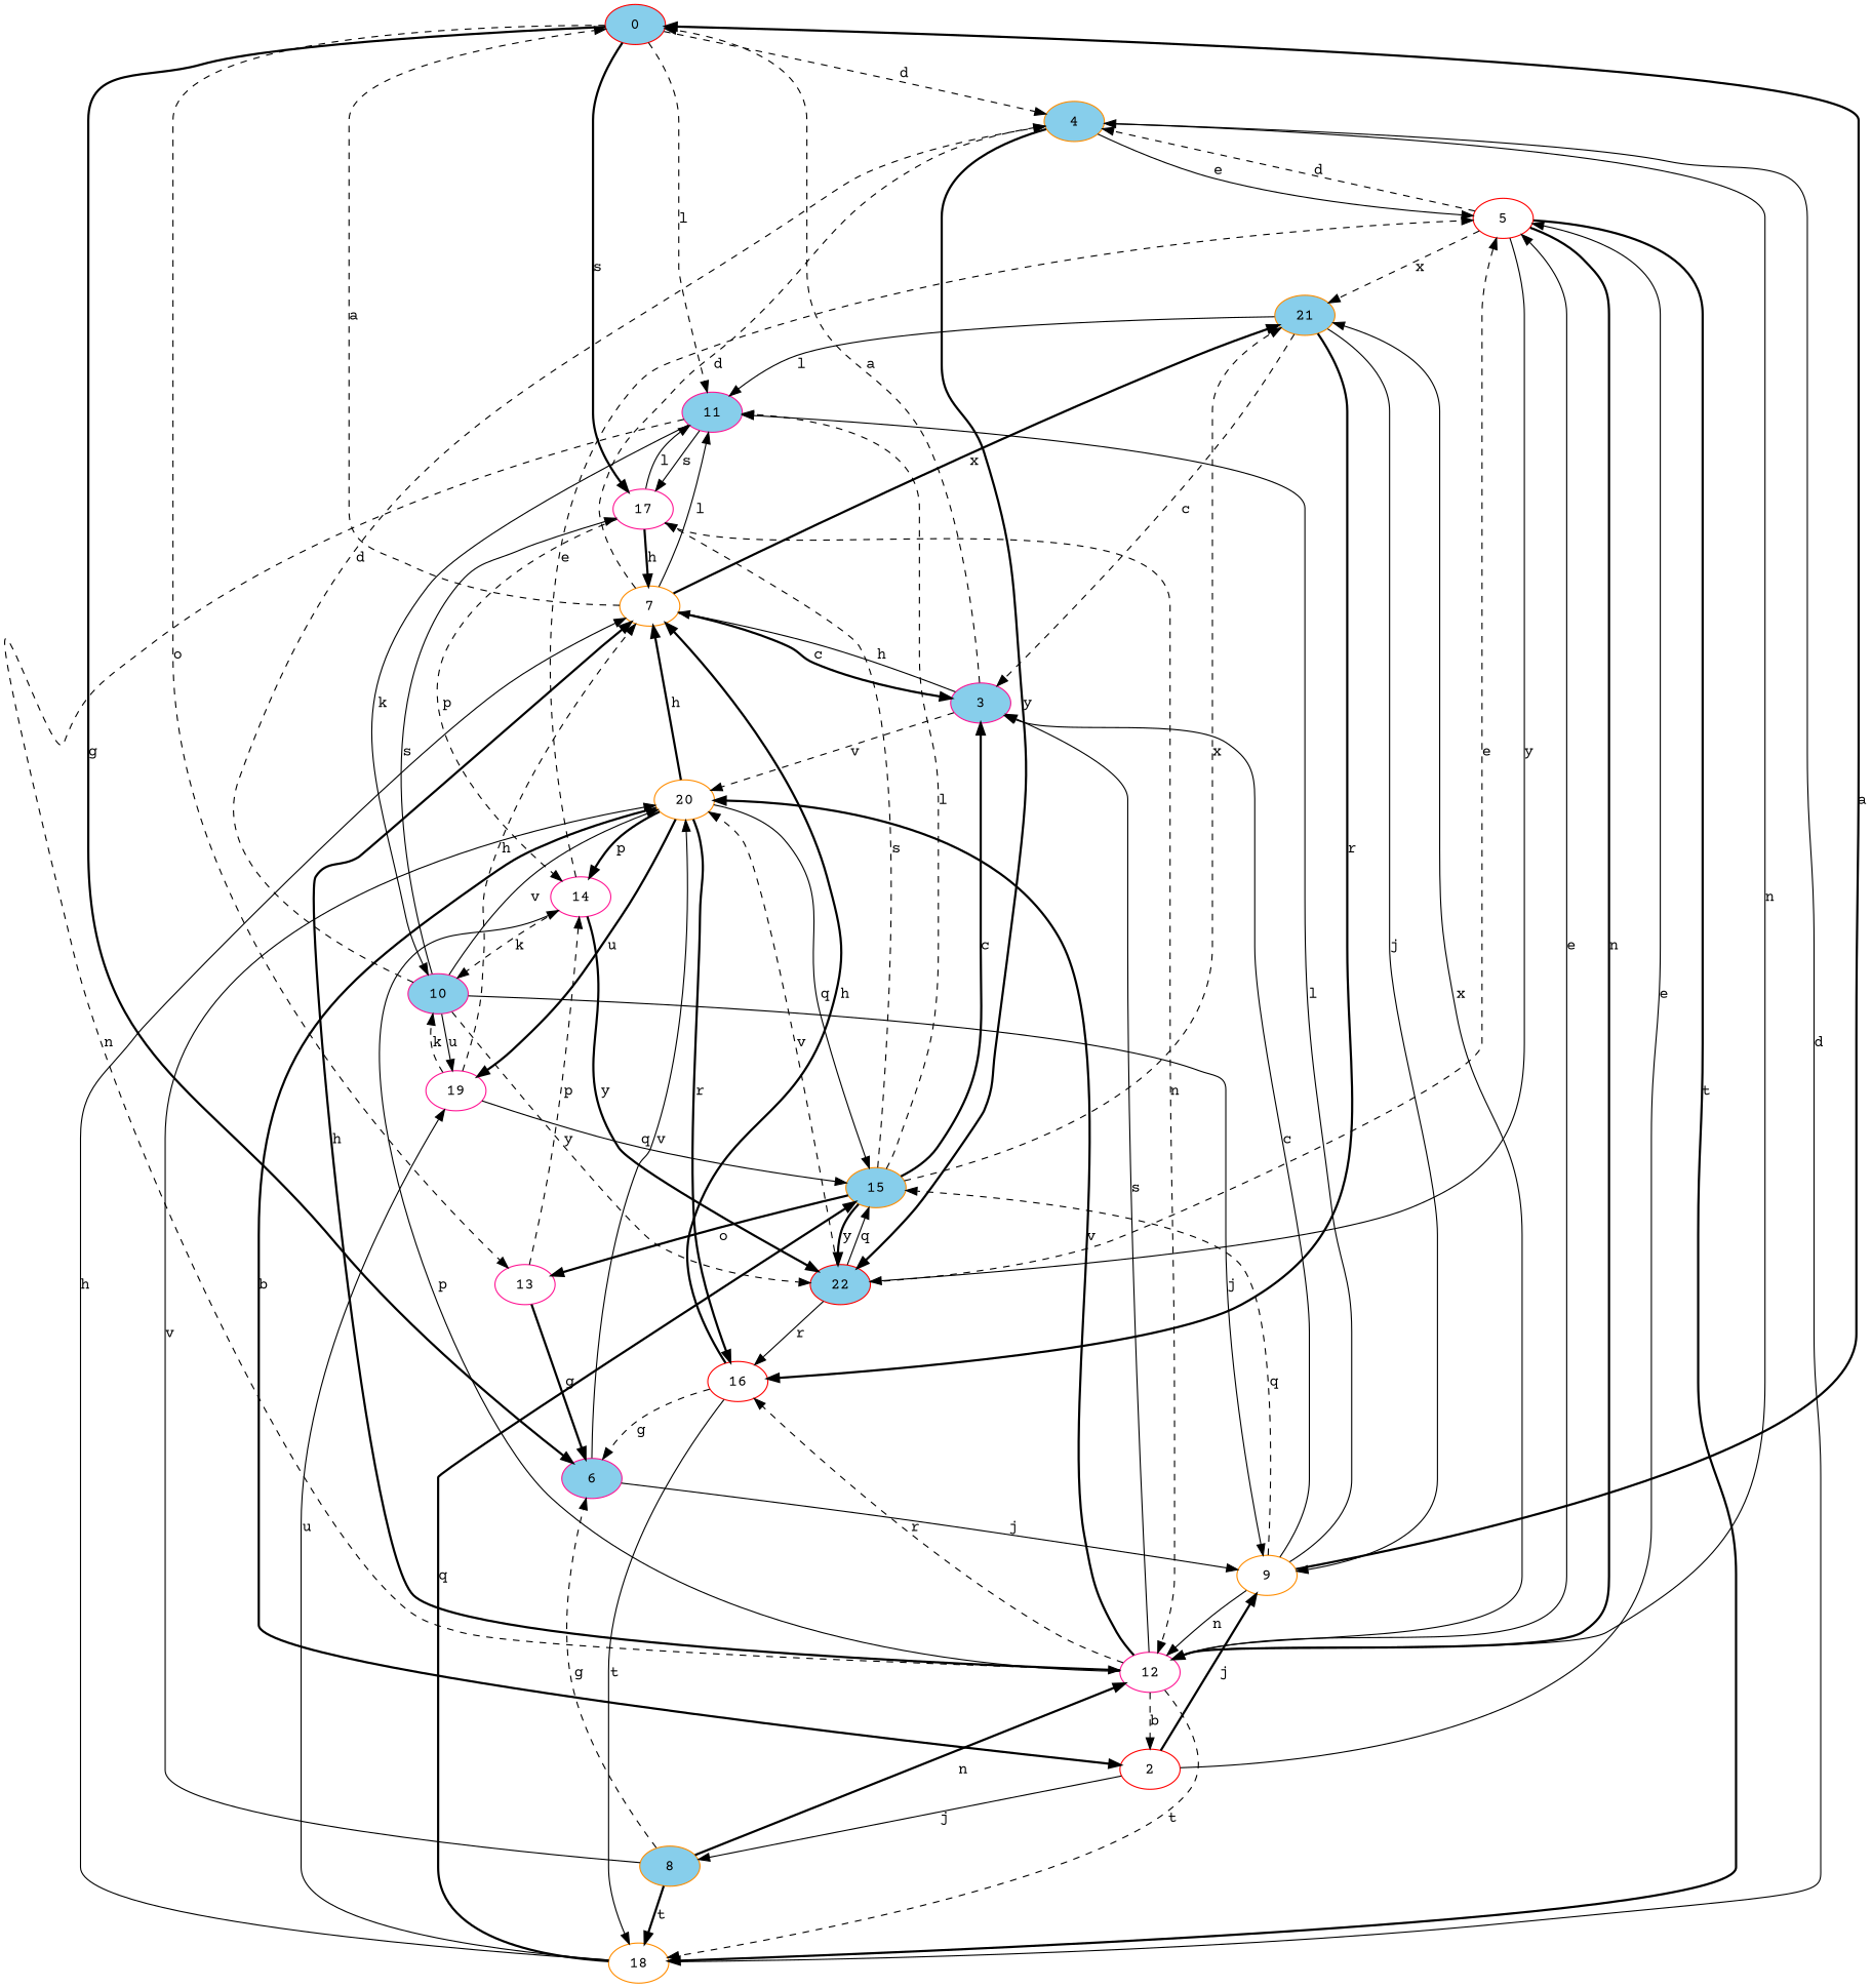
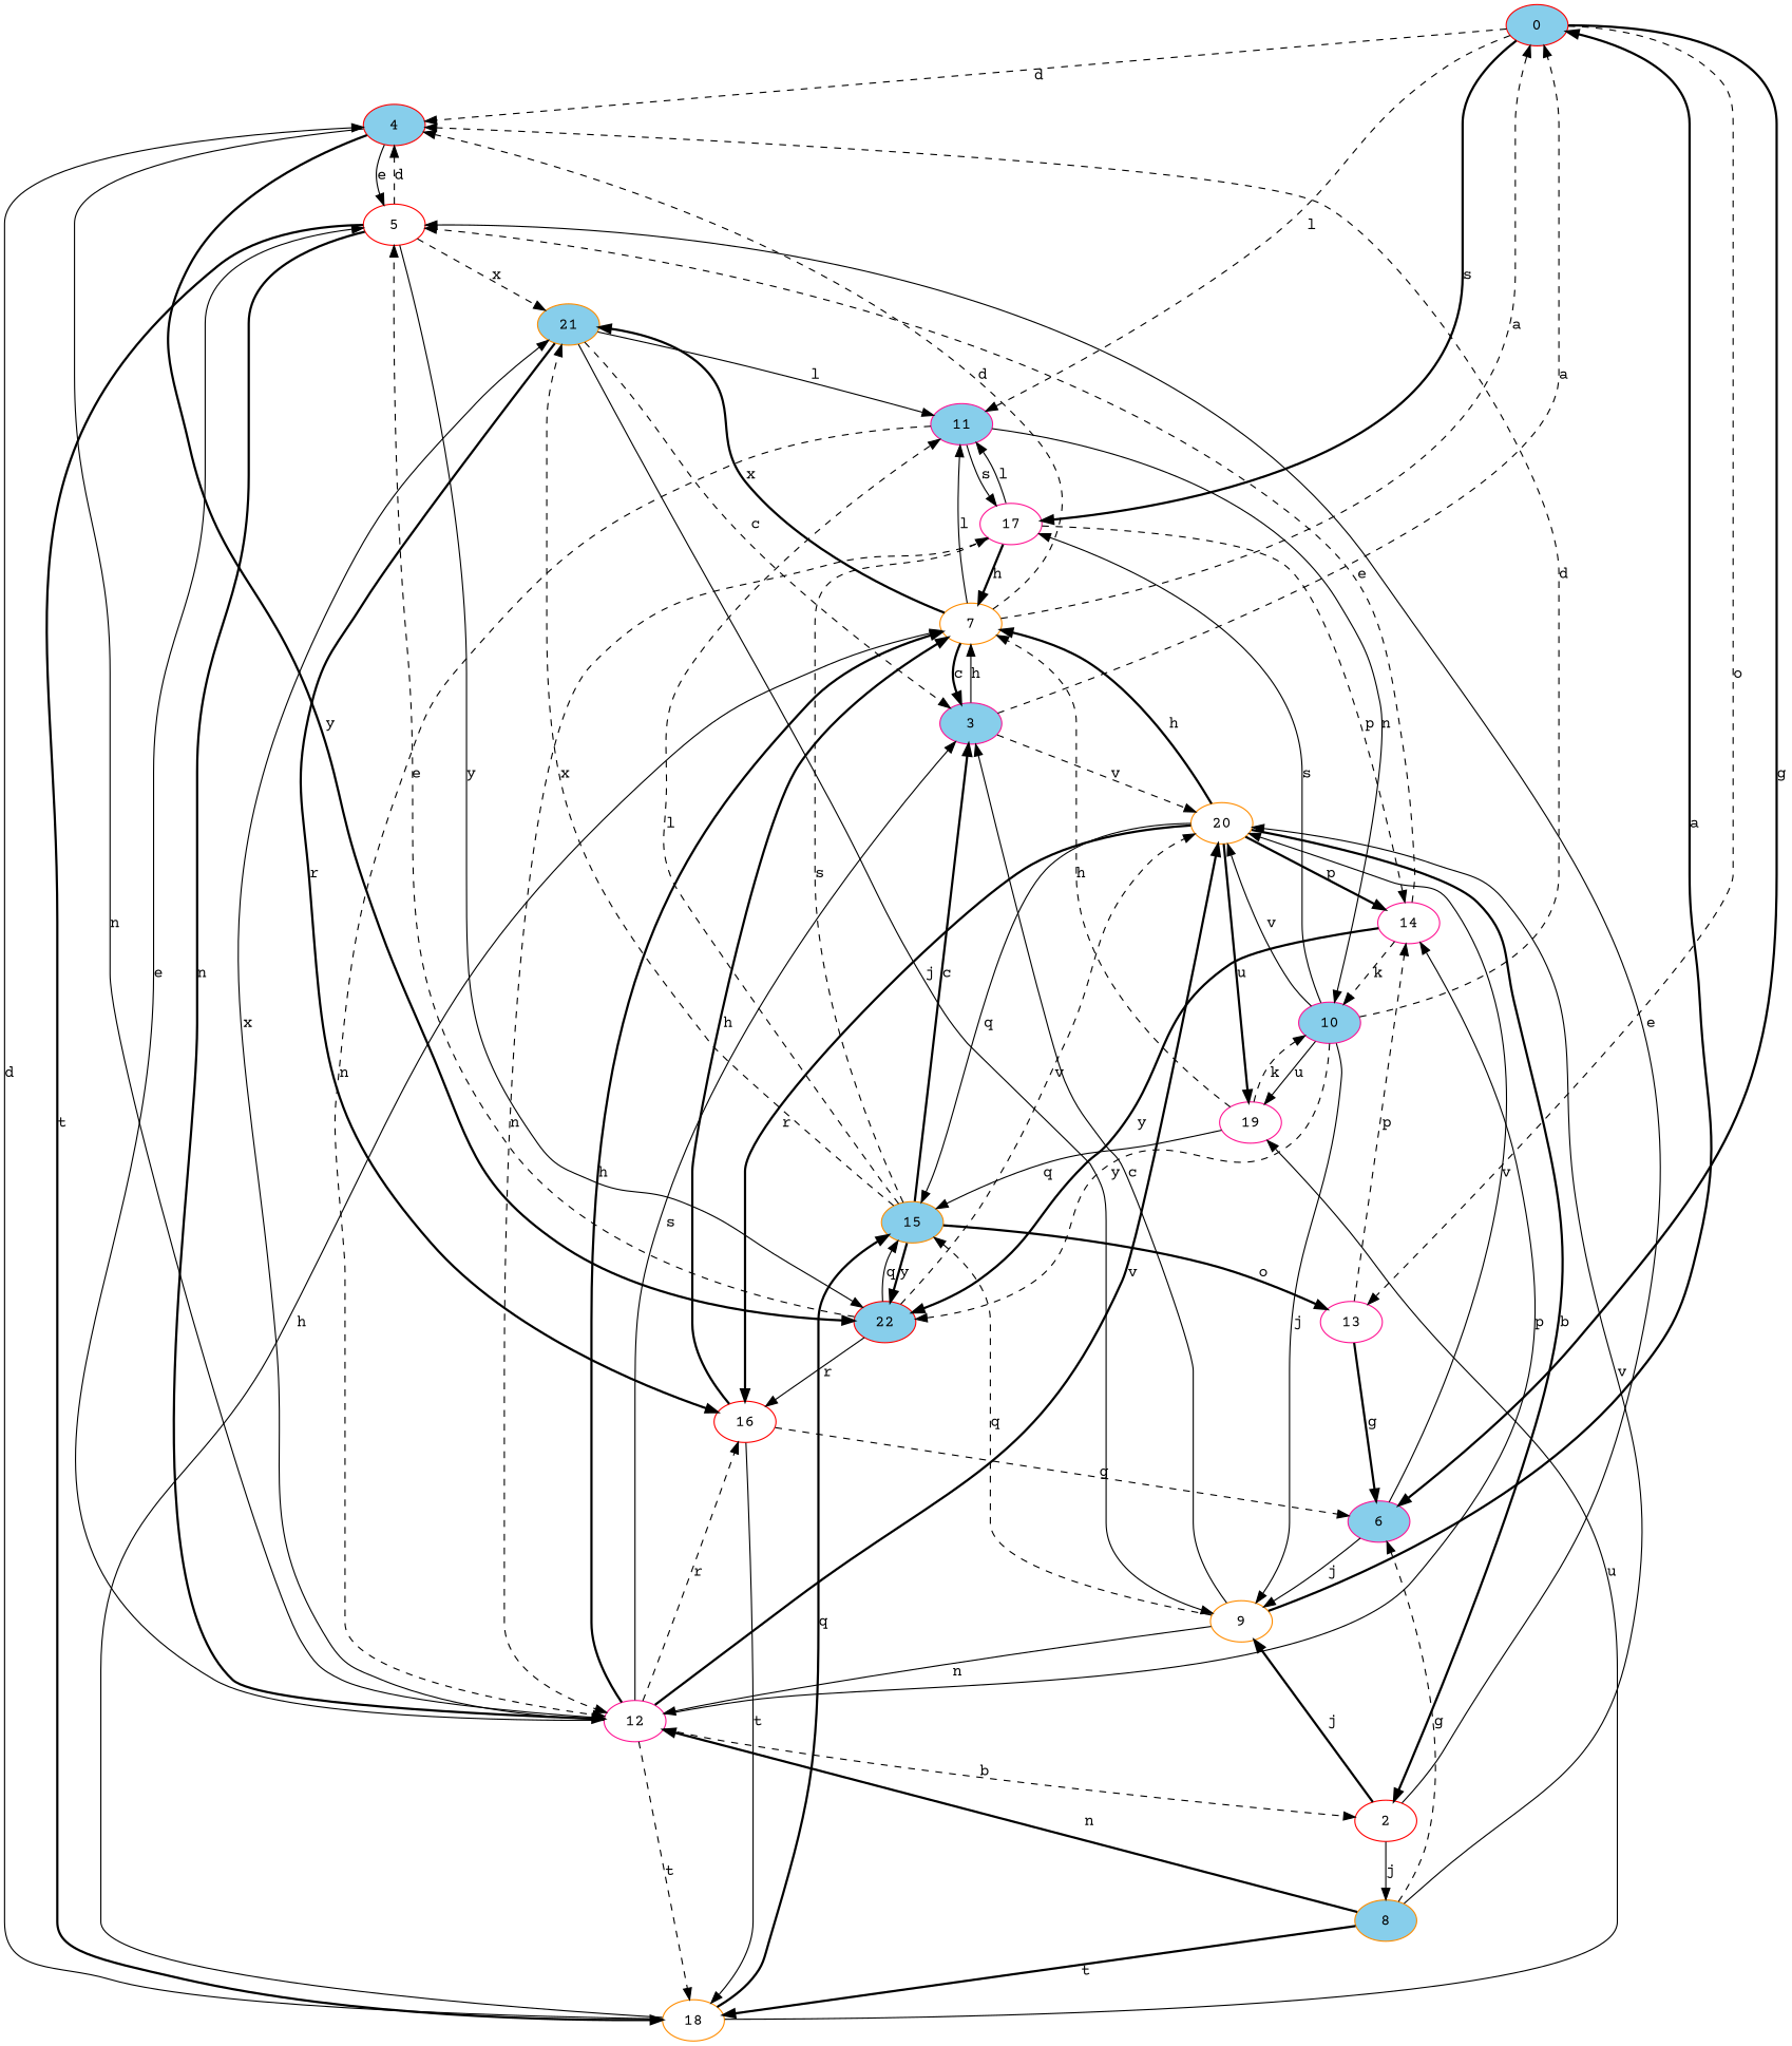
  strict digraph {
    fontname="Courier Prime"
    node [color=deeppink fillcolor=white fontname="Courier Prime" style=filled]
    edge [fontname="Courier Prime" style=solid]
    0 [color=red fillcolor=skyblue]
-   4 [color=darkorange fillcolor=skyblue]
+   4 [color=red fillcolor=skyblue]
    6 [fillcolor=skyblue]
    11 [fillcolor=skyblue]
    13
    17
    5 [color=red]
    12
    22 [color=red fillcolor=skyblue]
    9 [color=darkorange]
    20 [color=darkorange]
    10 [fillcolor=skyblue]
    14
    7 [color=darkorange]
    2 [color=red]
    8 [color=darkorange fillcolor=skyblue]
    18 [color=darkorange]
    21 [color=darkorange fillcolor=skyblue]
    3 [fillcolor=skyblue]
    15 [color=darkorange fillcolor=skyblue]
    19
    16 [color=red]
    0 -> 4 [label=d style=dashed]
    0 -> 6 [label=g style=bold]
    0 -> 11 [label=l style=dashed]
    0 -> 13 [label=o style=dashed]
    0 -> 17 [label=s style=bold]
    4 -> 5 [label=e]
    4 -> 12 [label=n]
    4 -> 22 [label=y style=bold]
    6 -> 9 [label=j]
    6 -> 20 [label=v]
    11 -> 17 [label=s]
    11 -> 12 [label=n style=dashed]
-   11 -> 10 [label=k]
+   11 -> 10 [label=n]
    13 -> 6 [label=g style=bold]
    13 -> 14 [label=p style=dashed]
    17 -> 11 [label=l]
    17 -> 12 [label=n style=dashed]
    17 -> 14 [label=p style=dashed]
    17 -> 7 [label=h style=bold]
    5 -> 4 [label=d style=dashed]
    5 -> 12 [label=n style=bold]
    5 -> 22 [label=y]
    5 -> 18 [label=t style=bold]
    5 -> 21 [label=x style=dashed]
    12 -> 5 [label=e]
    12 -> 20 [label=v style=bold]
    12 -> 14 [label=p]
    12 -> 7 [label=h style=bold]
    12 -> 2 [label=b style=dashed]
    12 -> 18 [label=t style=dashed]
    12 -> 21 [label=x]
    12 -> 3 [label=s]
    12 -> 16 [label=r style=dashed]
    22 -> 5 [label=e style=dashed]
    22 -> 20 [label=v style=dashed]
    22 -> 15 [label=q]
    22 -> 16 [label=r]
    9 -> 0 [label=a style=bold]
-   9 -> 11 [label=l]
    9 -> 12 [label=n]
    9 -> 3 [label=c]
    9 -> 15 [label=q style=dashed]
    20 -> 14 [label=p style=bold]
    20 -> 7 [label=h style=bold]
    20 -> 2 [label=b style=bold]
    20 -> 15 [label=q]
    20 -> 19 [label=u style=bold]
    20 -> 16 [label=r style=bold]
    10 -> 4 [label=d style=dashed]
    10 -> 17 [label=s]
    10 -> 22 [label=y style=dashed]
    10 -> 9 [label=j]
    10 -> 20 [label=v]
    10 -> 19 [label=u]
    14 -> 5 [label=e style=dashed]
    14 -> 22 [label=y style=bold]
    14 -> 10 [label=k style=dashed]
    7 -> 0 [label=a style=dashed]
    7 -> 4 [label=d style=dashed]
    7 -> 11 [label=l]
    7 -> 21 [label=x style=bold]
    7 -> 3 [label=c style=bold]
    2 -> 5 [label=e]
    2 -> 9 [label=j style=bold]
    2 -> 8 [label=j]
    8 -> 6 [label=g style=dashed]
    8 -> 12 [label=n style=bold]
    8 -> 20 [label=v]
    8 -> 18 [label=t style=bold]
    18 -> 4 [label=d]
    18 -> 7 [label=h]
    18 -> 15 [label=q style=bold]
    18 -> 19 [label=u]
    21 -> 11 [label=l]
    21 -> 9 [label=j]
    21 -> 3 [label=c style=dashed]
    21 -> 16 [label=r style=bold]
    3 -> 0 [label=a style=dashed]
    3 -> 20 [label=v style=dashed]
    3 -> 7 [label=h]
    15 -> 11 [label=l style=dashed]
    15 -> 13 [label=o style=bold]
    15 -> 17 [label=s style=dashed]
    15 -> 22 [label=y style=bold]
    15 -> 21 [label=x style=dashed]
    15 -> 3 [label=c style=bold]
    19 -> 10 [label=k style=dashed]
    19 -> 7 [label=h style=dashed]
    19 -> 15 [label=q]
    16 -> 6 [label=g style=dashed]
    16 -> 7 [label=h style=bold]
    16 -> 18 [label=t]
  }
